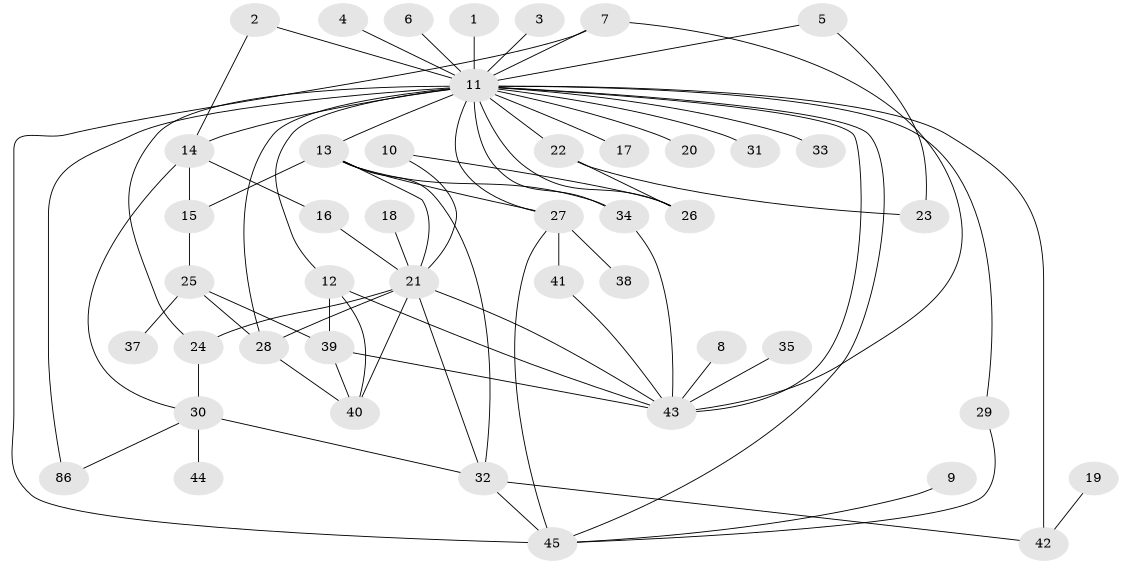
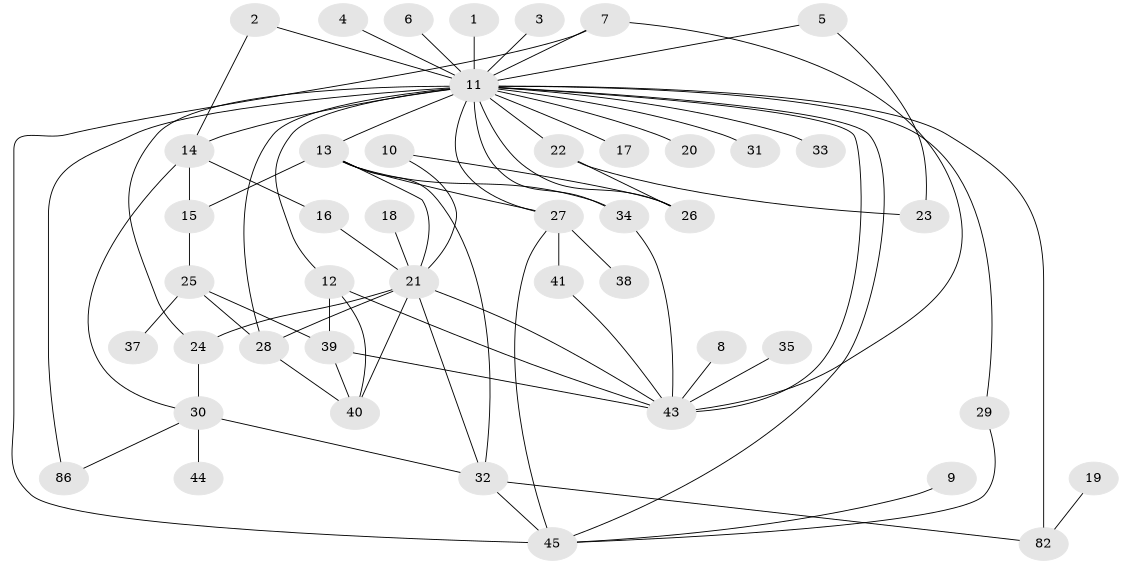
  graph {
    node [color=gray90 style=filled]
    edge [weight=1.0]
    1
    11
    14
    43
    45
    26
    12
    13
    17
    20
    22
    24
    27
    28
    29
    31
    33
    34
    n19 [label=86]
-   42
+   42 [label=82]
    2
    15
    16
    30
    3
    4
    5
    23
    6
    7
    8
    9
    10
    21
    39
    40
    32
    38
    41
    25
    44
    37
    18
    19
    35
    1 -- 11
    11 -- 14
    11 -- 43
    11 -- 45
    11 -- 26
    11 -- 12 [weight=2.0]
    11 -- 13
    11 -- 17
    11 -- 20
    11 -- 22
    11 -- 24
    11 -- 27 [weight=2.0]
    11 -- 28
    11 -- 29
    11 -- 31
    11 -- 33
    11 -- 34
    11 -- n19 [weight=2.0]
    11 -- 42
    14 -- 15
    14 -- 16
    14 -- 30
    12 -- 43
    12 -- 39
    12 -- 40
    13 -- 27
    13 -- 34
    13 -- 15
    13 -- 21
    13 -- 32
    22 -- 26
    22 -- 23
    24 -- 30
    27 -- 45
    27 -- 38
    27 -- 41
    28 -- 40
    29 -- 45
    34 -- 43
    2 -- 11
    2 -- 14
    15 -- 25
    16 -- 21
    30 -- n19
    30 -- 32 [weight=2.0]
    30 -- 44
    3 -- 11
    4 -- 11
    5 -- 11
    5 -- 23
    6 -- 11
    7 -- 11
    7 -- 43
    7 -- 45
    8 -- 43
    9 -- 45
    10 -- 26
    10 -- 21
    21 -- 43
    21 -- 24
    21 -- 28
    21 -- 40
    21 -- 32
    39 -- 43
    39 -- 40
    32 -- 45 [weight=2.0]
    32 -- 42
    41 -- 43
    25 -- 28
    25 -- 39
    25 -- 37
    18 -- 21
    19 -- 42
    35 -- 43
  }
